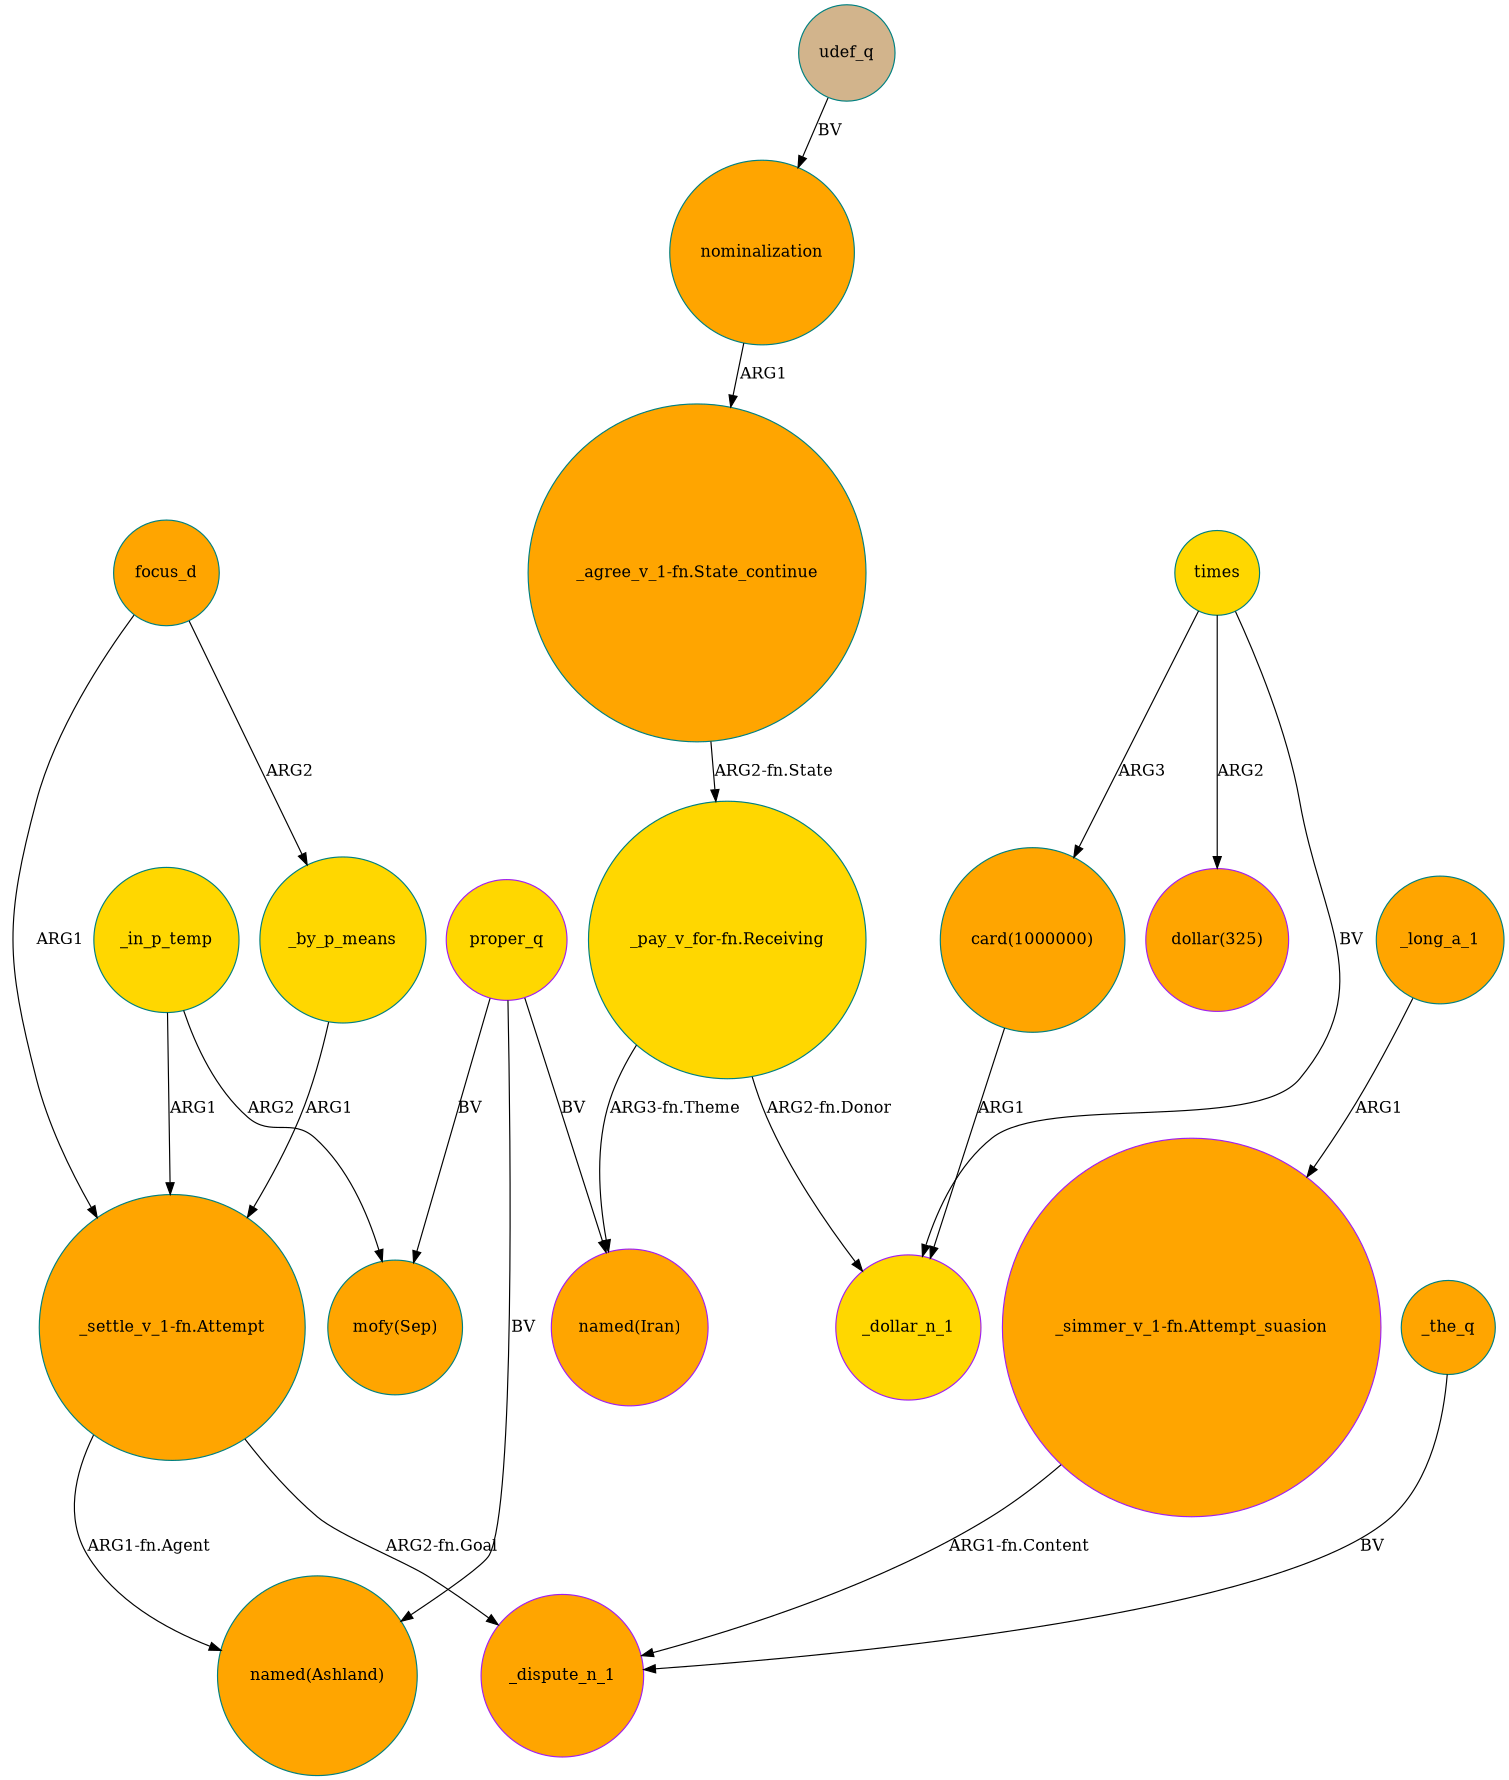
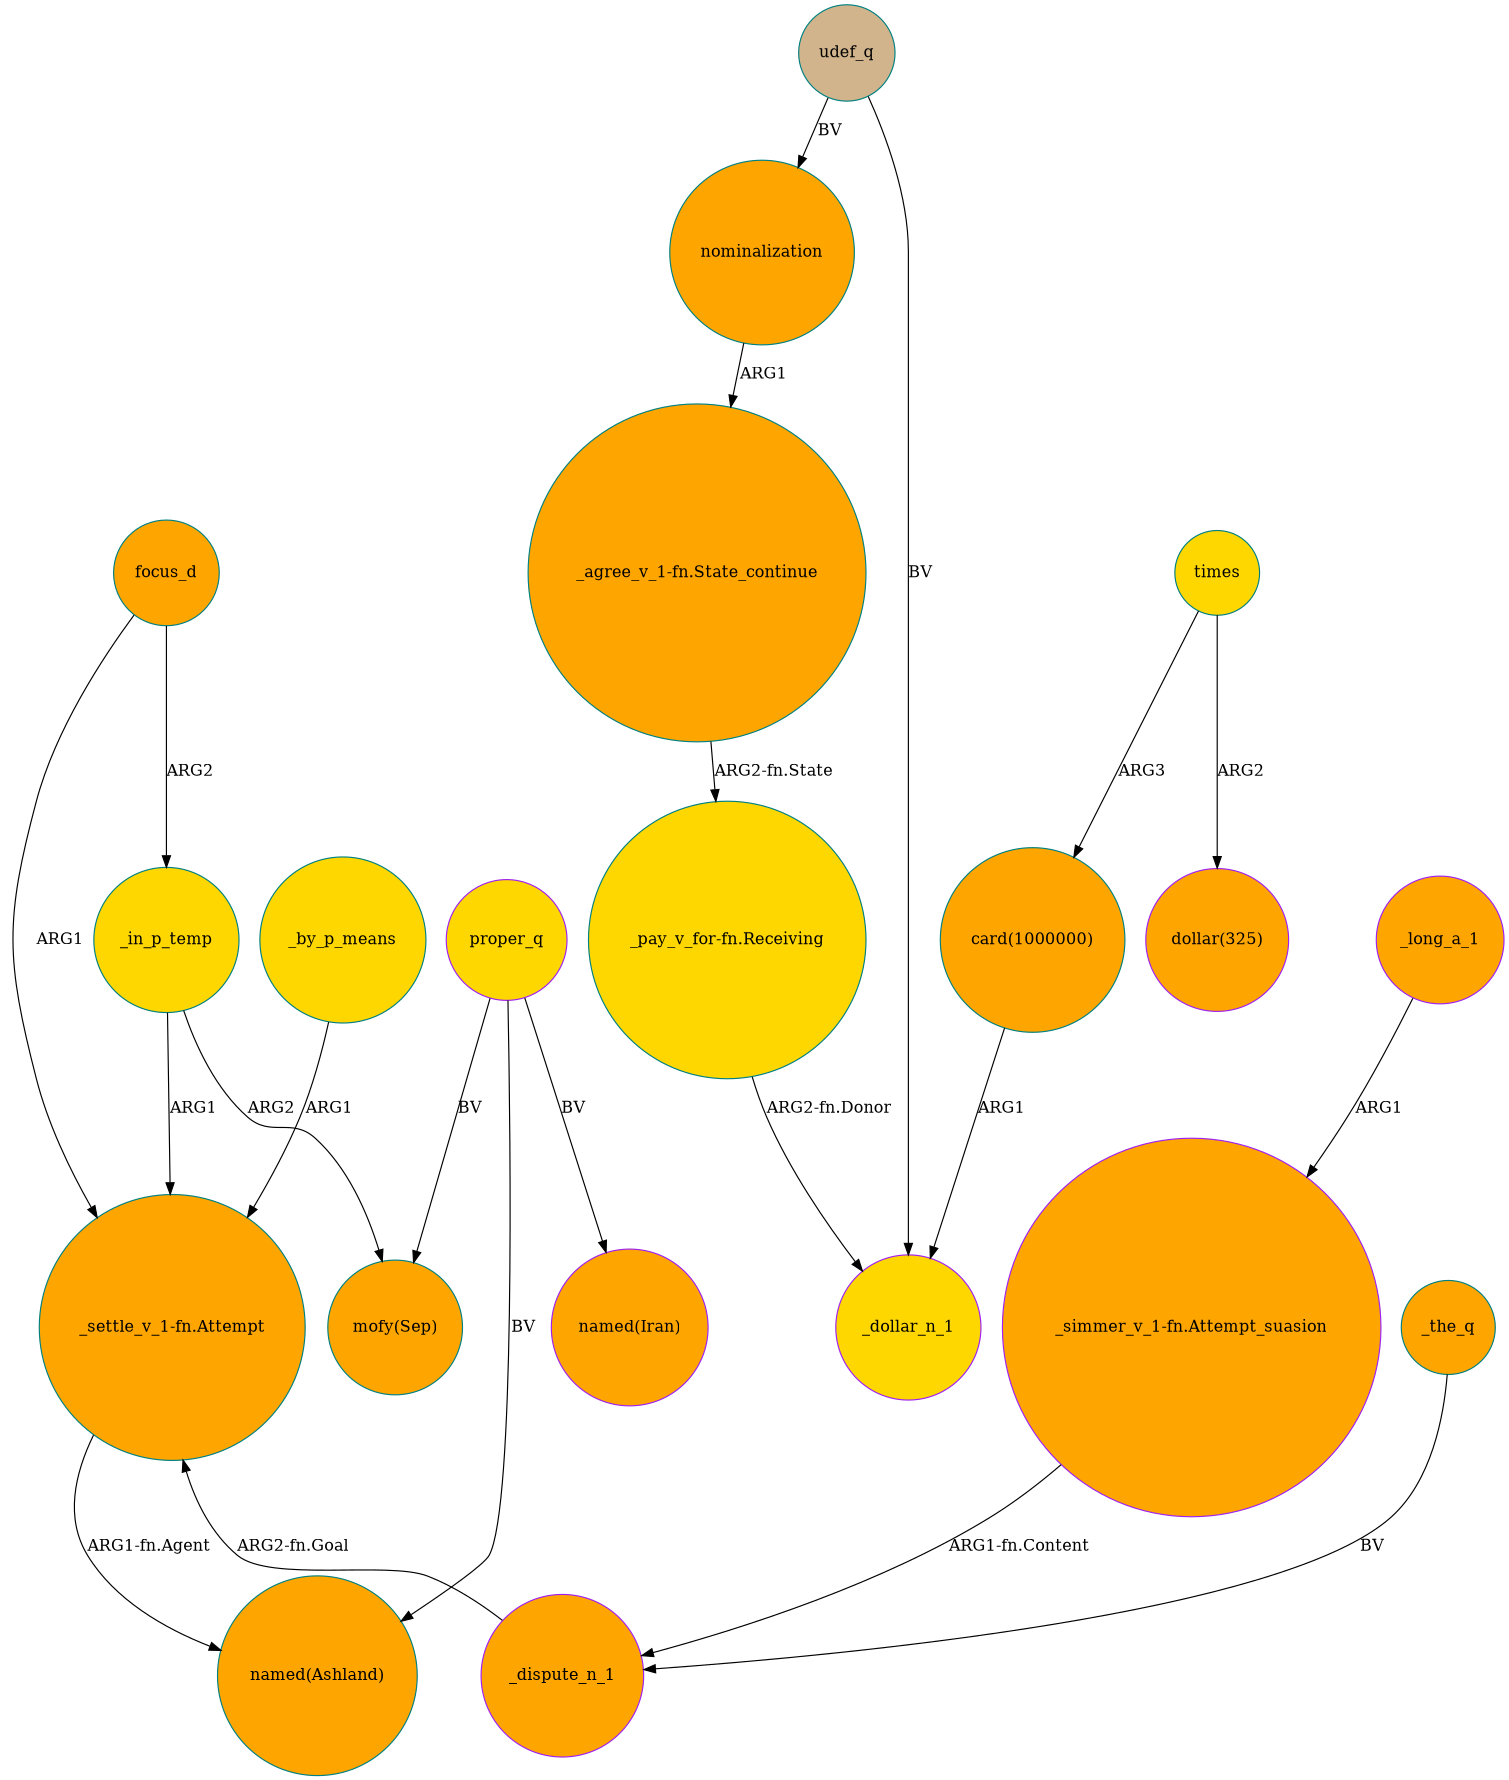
  digraph {
    node [color=teal fillcolor=orange shape=circle style=filled]
    "_settle_v_1-fn.Attempt"
    "named(Ashland)"
    _dispute_n_1 [color=purple]
    _by_p_means [fillcolor=gold]
    nominalization
    "_agree_v_1-fn.State_continue"
    proper_q [color=purple fillcolor=gold]
    "named(Iran)" [color=purple]
    "mofy(Sep)"
    "_pay_v_for-fn.Receiving" [fillcolor=gold]
    _dollar_n_1 [color=purple fillcolor=gold]
    focus_d
    _in_p_temp [fillcolor=gold]
    "_simmer_v_1-fn.Attempt_suasion" [color=purple]
-   _long_a_1
+   _long_a_1 [color=purple]
    udef_q [fillcolor=tan]
    times [fillcolor=gold]
    "card(1000000)"
    n19 [color=purple label="dollar(325)"]
    _the_q
    "_settle_v_1-fn.Attempt" -> "named(Ashland)" [label="ARG1-fn.Agent"]
-   "_settle_v_1-fn.Attempt" -> _dispute_n_1 [label="ARG2-fn.Goal"]
+   _dispute_n_1 -> "_settle_v_1-fn.Attempt" [label="ARG2-fn.Goal"]
    _by_p_means -> "_settle_v_1-fn.Attempt" [label=ARG1]
    nominalization -> "_agree_v_1-fn.State_continue" [label=ARG1]
    "_agree_v_1-fn.State_continue" -> "_pay_v_for-fn.Receiving" [label="ARG2-fn.State"]
    proper_q -> "named(Ashland)" [label=BV]
    proper_q -> "named(Iran)" [label=BV]
    proper_q -> "mofy(Sep)" [label=BV]
-   "_pay_v_for-fn.Receiving" -> "named(Iran)" [label="ARG3-fn.Theme"]
    "_pay_v_for-fn.Receiving" -> _dollar_n_1 [label="ARG2-fn.Donor"]
    focus_d -> "_settle_v_1-fn.Attempt" [label=ARG1]
-   focus_d -> _by_p_means [label=ARG2]
+   focus_d -> _in_p_temp [label=ARG2]
    _in_p_temp -> "_settle_v_1-fn.Attempt" [label=ARG1]
    _in_p_temp -> "mofy(Sep)" [label=ARG2]
    "_simmer_v_1-fn.Attempt_suasion" -> _dispute_n_1 [label="ARG1-fn.Content"]
    _long_a_1 -> "_simmer_v_1-fn.Attempt_suasion" [label=ARG1]
    udef_q -> nominalization [label=BV]
-   times -> _dollar_n_1 [label=BV]
+   udef_q -> _dollar_n_1 [label=BV]
    times -> "card(1000000)" [label=ARG3]
    times -> n19 [label=ARG2]
    "card(1000000)" -> _dollar_n_1 [label=ARG1]
    _the_q -> _dispute_n_1 [label=BV]
  }
